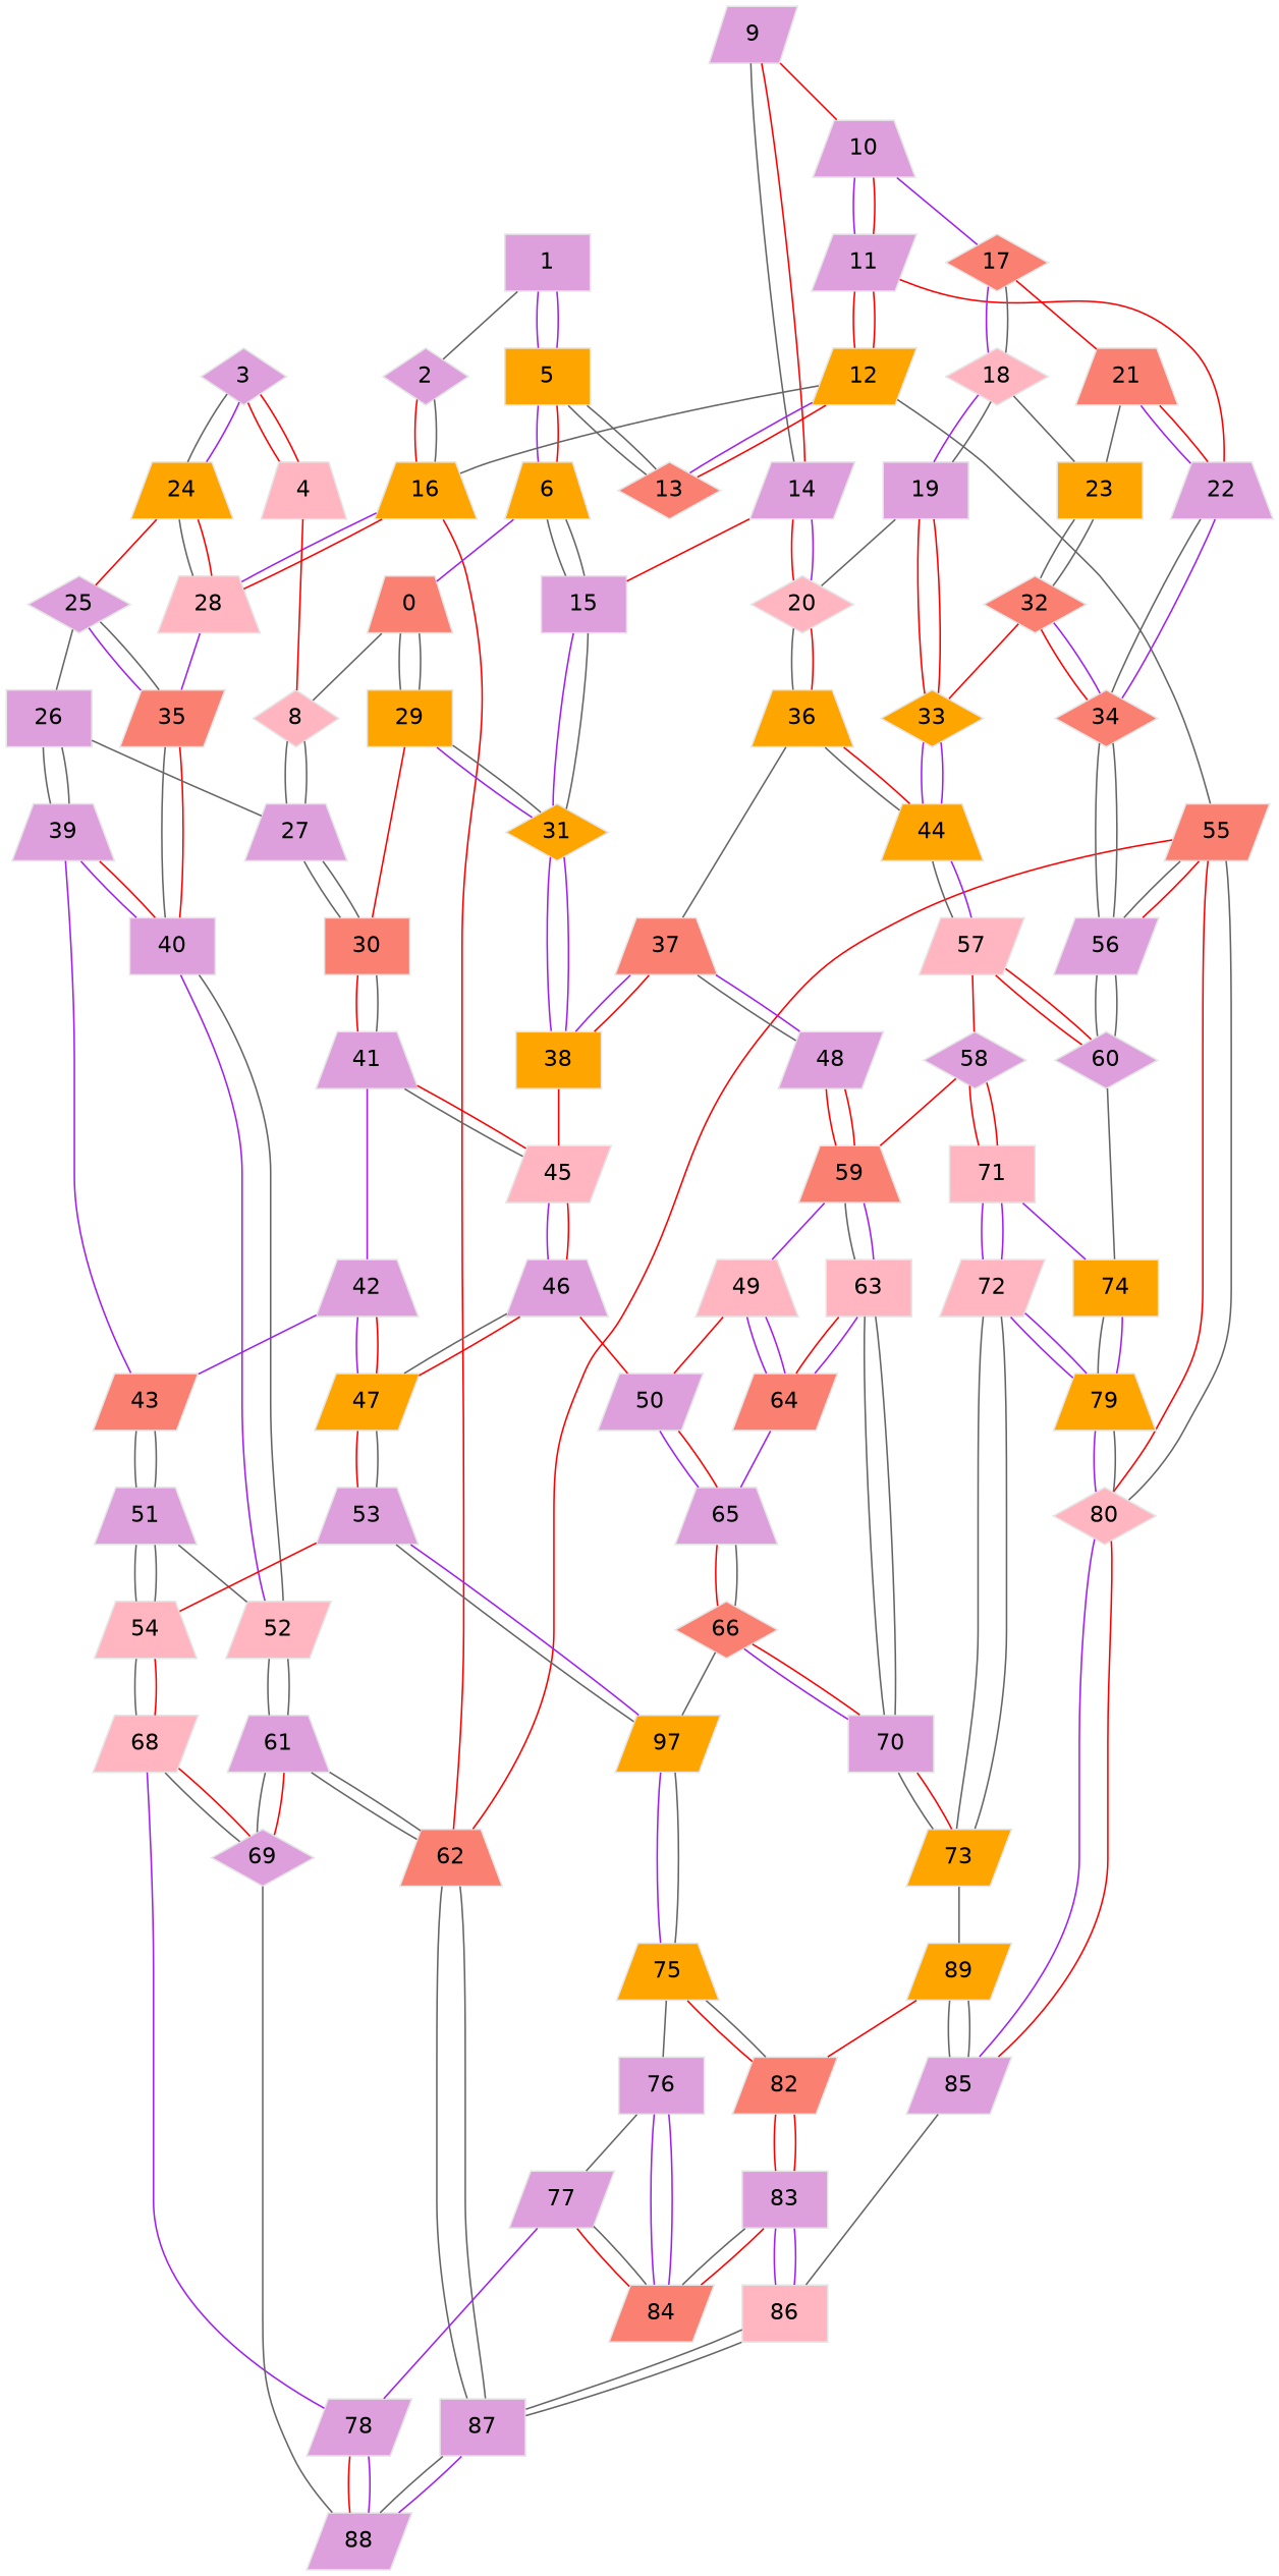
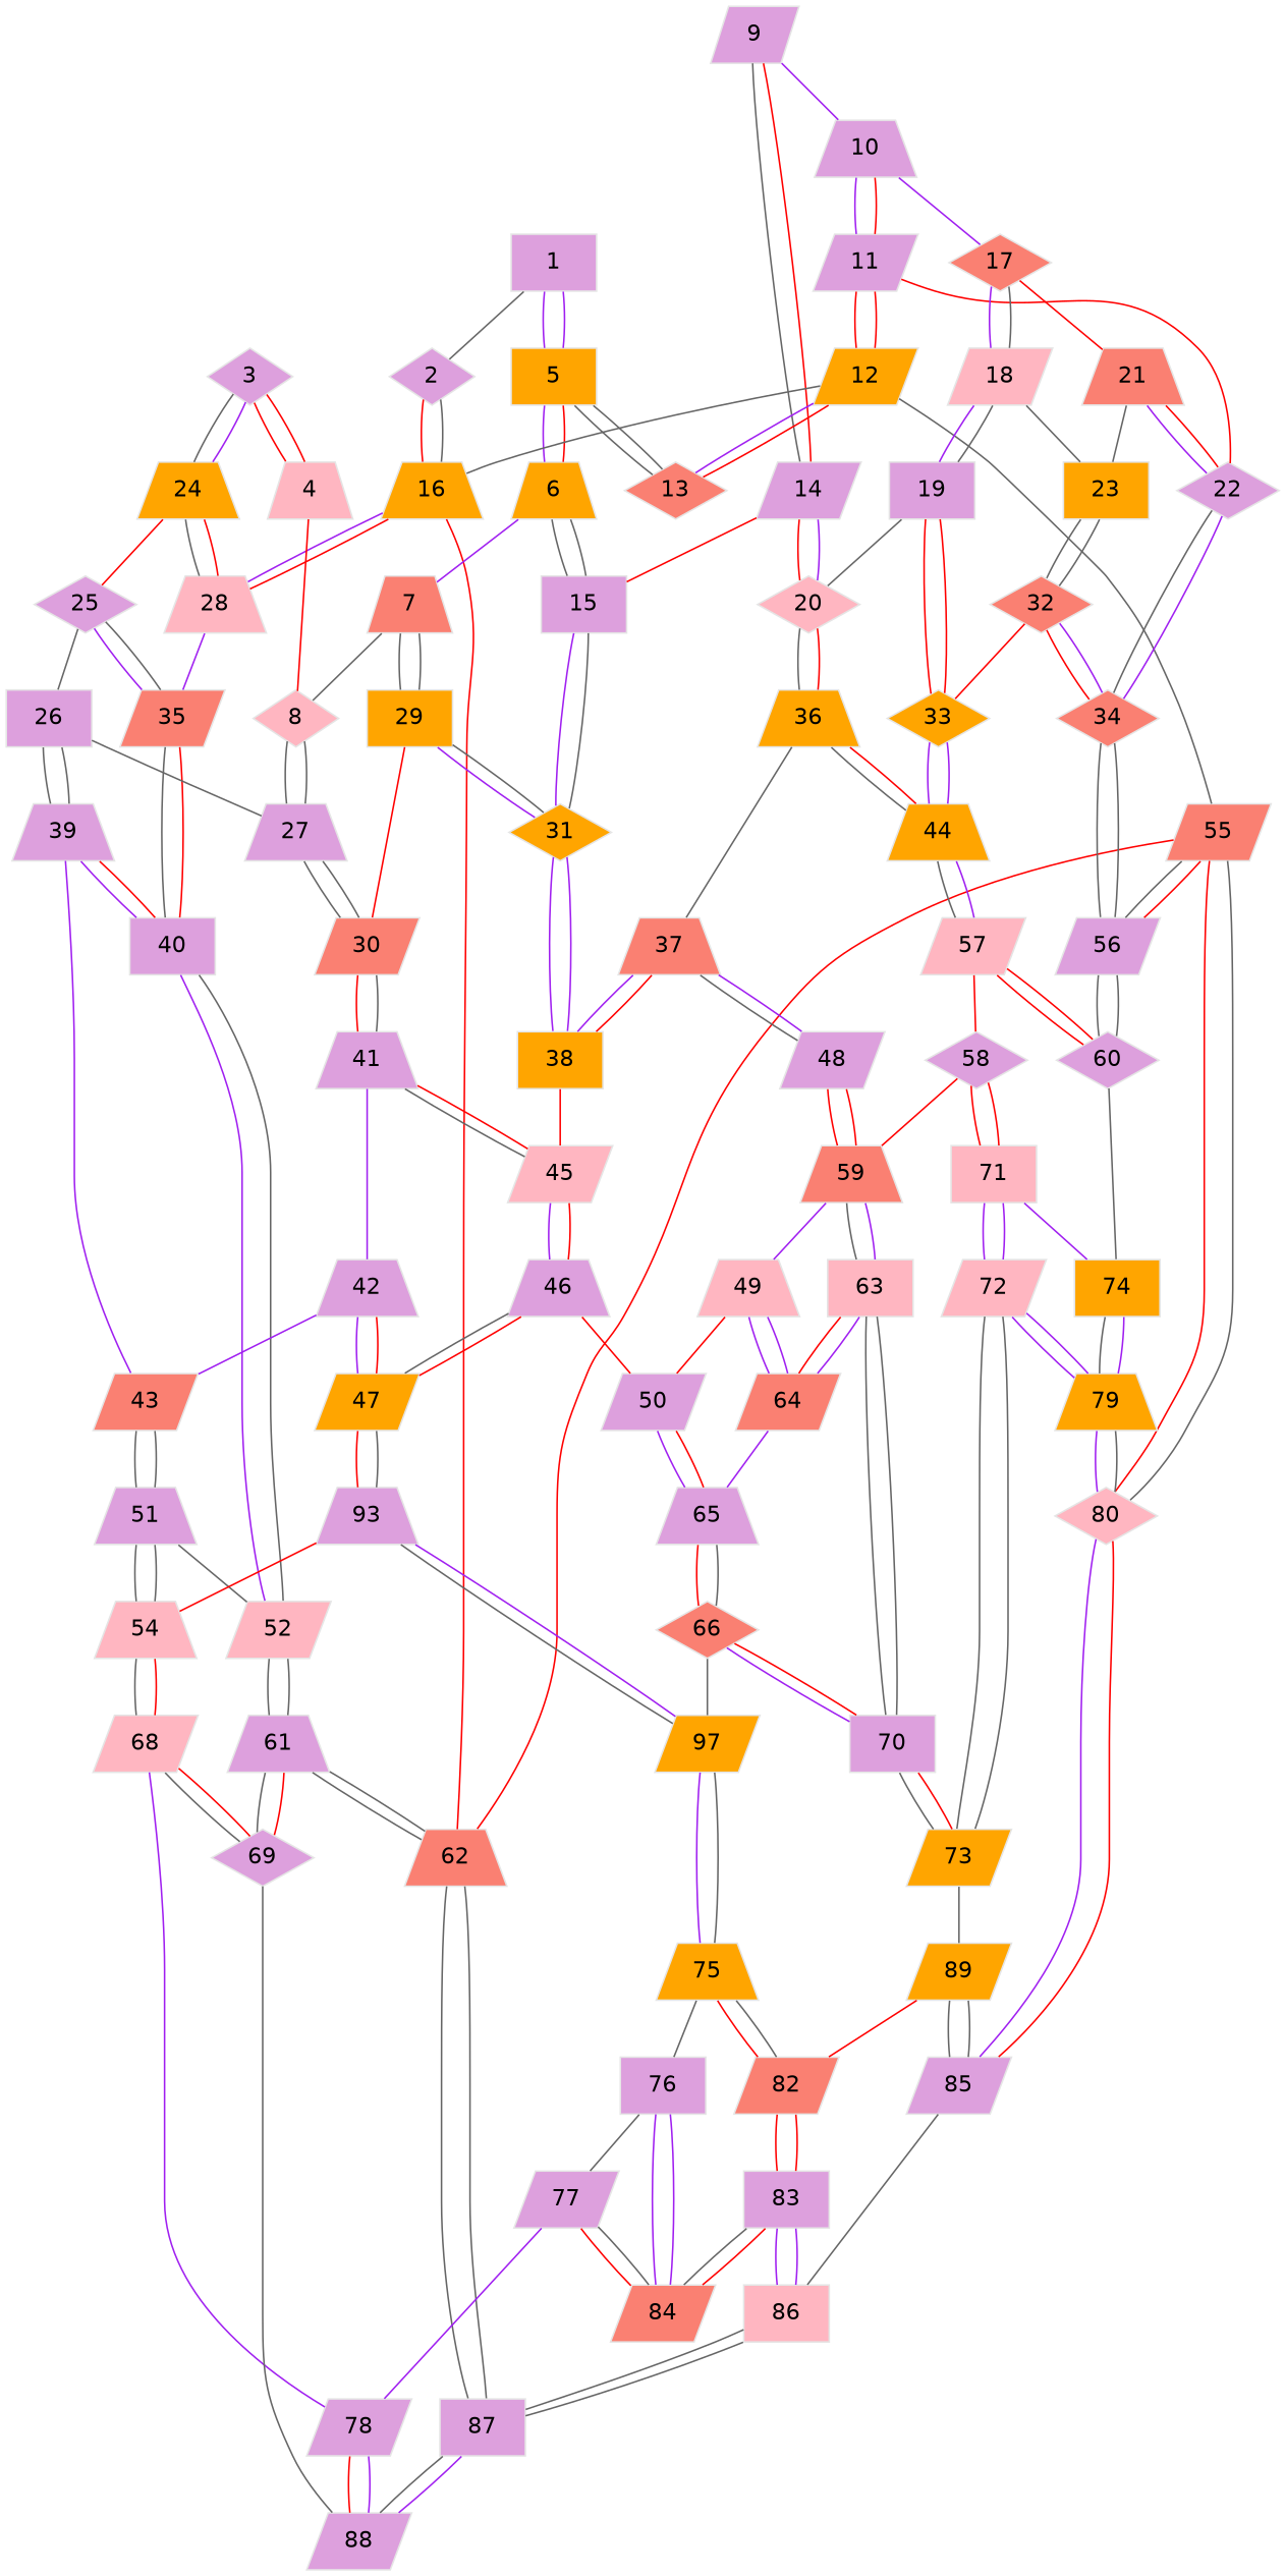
  graph {
    fontname="DejaVu Sans"
    node [color=gray90 fillcolor=plum fontname="DejaVu Sans" shape=trapezium style=filled]
    edge [color=gray40 fontname="DejaVu Sans"]
    1 [shape=box]
    2 [shape=diamond]
    5 [fillcolor=orange shape=box]
    16 [fillcolor=orange]
    6 [fillcolor=orange]
    13 [fillcolor=salmon shape=diamond]
    3 [shape=diamond]
    4 [fillcolor=lightpink]
    24 [fillcolor=orange]
    28 [fillcolor=lightpink]
    62 [fillcolor=salmon]
    8 [fillcolor=lightpink shape=diamond]
    25 [shape=diamond]
    27
-   7 [fillcolor=salmon label=0]
+   7 [fillcolor=salmon]
    15 [shape=box]
    29 [fillcolor=orange shape=box]
    31 [fillcolor=orange shape=diamond]
-   30 [fillcolor=salmon shape=box]
+   30 [fillcolor=salmon shape=parallelogram]
    9 [shape=parallelogram]
    10
    14 [shape=parallelogram]
    11 [shape=parallelogram]
    17 [fillcolor=salmon shape=diamond]
    20 [fillcolor=lightpink shape=diamond]
    12 [fillcolor=orange shape=parallelogram]
-   22
-   18 [fillcolor=lightpink shape=diamond]
+   22 [shape=diamond]
+   18 [fillcolor=lightpink shape=parallelogram]
    21 [fillcolor=salmon]
    55 [fillcolor=salmon shape=parallelogram]
    34 [fillcolor=salmon shape=diamond]
    56 [shape=parallelogram]
    80 [fillcolor=lightpink shape=diamond]
    36 [fillcolor=orange]
    38 [fillcolor=orange shape=box]
    35 [fillcolor=salmon shape=parallelogram]
    87 [shape=box]
    19 [shape=box]
    23 [fillcolor=orange shape=box]
    33 [fillcolor=orange shape=diamond]
    32 [fillcolor=salmon shape=diamond]
    44 [fillcolor=orange]
    37 [fillcolor=salmon]
    26 [shape=box]
    39
    40 [shape=box]
    43 [fillcolor=salmon shape=parallelogram]
    41
    45 [fillcolor=lightpink shape=parallelogram]
    42
    57 [fillcolor=lightpink shape=parallelogram]
    60 [shape=diamond]
    52 [fillcolor=lightpink shape=parallelogram]
    48 [shape=parallelogram]
    59 [fillcolor=salmon]
    46
    51
    61
    47 [fillcolor=orange shape=parallelogram]
-   53
+   53 [label=93]
    54 [fillcolor=lightpink]
    58 [shape=diamond]
    50 [shape=parallelogram]
    65
    n65 [fillcolor=orange label=97 shape=parallelogram]
    49 [fillcolor=lightpink]
    64 [fillcolor=salmon shape=parallelogram]
    63 [fillcolor=lightpink shape=box]
    66 [fillcolor=salmon shape=diamond]
    68 [fillcolor=lightpink shape=parallelogram]
    69 [shape=diamond]
    75 [fillcolor=orange]
    78 [shape=parallelogram]
    85 [shape=parallelogram]
    74 [fillcolor=orange shape=box]
    71 [fillcolor=lightpink shape=box]
    72 [fillcolor=lightpink shape=parallelogram]
    70 [shape=box]
    79 [fillcolor=orange]
    88 [shape=parallelogram]
    73 [fillcolor=orange shape=parallelogram]
    76 [shape=box]
    82 [fillcolor=salmon shape=parallelogram]
    n84 [fillcolor=orange label=89 shape=parallelogram]
    77 [shape=parallelogram]
    84 [fillcolor=salmon shape=parallelogram]
    83 [shape=box]
    86 [fillcolor=lightpink shape=box]
    1 -- 2
    1 -- 5 [color=purple]
    1 -- 5 [color=purple]
    2 -- 16 [color=red]
    2 -- 16
    5 -- 6 [color=purple]
    5 -- 6 [color=red]
    5 -- 13
    5 -- 13
    16 -- 28 [color=purple]
    16 -- 28 [color=red]
    16 -- 62 [color=red]
    6 -- 7 [color=purple]
    6 -- 15
    6 -- 15
    3 -- 4 [color=red]
    3 -- 4 [color=red]
    3 -- 24
    3 -- 24 [color=purple]
    4 -- 8 [color=red]
    24 -- 28
    24 -- 28 [color=red]
    24 -- 25 [color=red]
    28 -- 35 [color=purple]
    62 -- 87
    62 -- 87
    8 -- 27
    8 -- 27
    25 -- 35 [color=purple]
    25 -- 35
    25 -- 26
    27 -- 30
    27 -- 30
    7 -- 8
    7 -- 29
    7 -- 29
    15 -- 31 [color=purple]
    15 -- 31
    29 -- 31 [color=purple]
    29 -- 31
    29 -- 30 [color=red]
    31 -- 38 [color=purple]
    31 -- 38 [color=purple]
    30 -- 41 [color=red]
    30 -- 41
-   9 -- 10 [color=red]
+   9 -- 10 [color=purple]
    9 -- 14
    9 -- 14 [color=red]
    10 -- 11 [color=purple]
    10 -- 11 [color=red]
    10 -- 17 [color=purple]
    14 -- 15 [color=red]
    14 -- 20 [color=red]
    14 -- 20 [color=purple]
    11 -- 12 [color=red]
    11 -- 12 [color=red]
    11 -- 22 [color=red]
    17 -- 18 [color=purple]
    17 -- 18
    17 -- 21 [color=red]
    20 -- 36
    20 -- 36 [color=red]
    12 -- 16
    12 -- 13 [color=purple]
    12 -- 13 [color=red]
    12 -- 55
    22 -- 34
    22 -- 34 [color=purple]
    18 -- 19 [color=purple]
    18 -- 19
    18 -- 23
    21 -- 22 [color=purple]
    21 -- 22 [color=red]
    21 -- 23
    55 -- 62 [color=red]
    55 -- 56
    55 -- 56 [color=red]
    55 -- 80 [color=red]
    55 -- 80
    34 -- 56
    34 -- 56
    56 -- 60
    56 -- 60
    80 -- 85 [color=purple]
    80 -- 85 [color=red]
    36 -- 44
    36 -- 44 [color=red]
    36 -- 37
    38 -- 45 [color=red]
    35 -- 40
    35 -- 40 [color=red]
    87 -- 88
    87 -- 88 [color=purple]
    19 -- 20
    19 -- 33 [color=red]
    19 -- 33 [color=red]
    23 -- 32
    23 -- 32
    33 -- 44 [color=purple]
    33 -- 44 [color=purple]
    32 -- 34 [color=red]
    32 -- 34 [color=purple]
    32 -- 33 [color=red]
    44 -- 57
    44 -- 57 [color=purple]
    37 -- 38 [color=purple]
    37 -- 38 [color=red]
    37 -- 48
    37 -- 48 [color=purple]
    26 -- 27
    26 -- 39
    26 -- 39
    39 -- 40 [color=purple]
    39 -- 40 [color=red]
    39 -- 43 [color=purple]
    40 -- 52 [color=purple]
    40 -- 52
    43 -- 51
    43 -- 51
    41 -- 45
    41 -- 45 [color=red]
    41 -- 42 [color=purple]
    45 -- 46 [color=purple]
    45 -- 46 [color=red]
    42 -- 43 [color=purple]
    42 -- 47 [color=purple]
    42 -- 47 [color=red]
    57 -- 60 [color=red]
    57 -- 60 [color=red]
    57 -- 58 [color=red]
    60 -- 74
    52 -- 61
    52 -- 61
    48 -- 59 [color=red]
    48 -- 59 [color=red]
    59 -- 49 [color=purple]
    59 -- 63
    59 -- 63 [color=purple]
    46 -- 47
    46 -- 47 [color=red]
    46 -- 50 [color=red]
    51 -- 52
    51 -- 54
    51 -- 54
    61 -- 62
    61 -- 62
    61 -- 69
    61 -- 69 [color=red]
    47 -- 53 [color=red]
    47 -- 53
    53 -- 54 [color=red]
    53 -- n65
    53 -- n65 [color=purple]
    54 -- 68
    54 -- 68 [color=red]
    58 -- 59 [color=red]
    58 -- 71 [color=red]
    58 -- 71 [color=red]
    50 -- 65 [color=purple]
    50 -- 65 [color=red]
    65 -- 66 [color=red]
    65 -- 66
    n65 -- 75 [color=purple]
    n65 -- 75
    49 -- 50 [color=red]
    49 -- 64 [color=purple]
    49 -- 64 [color=purple]
    64 -- 65 [color=purple]
    63 -- 64 [color=red]
    63 -- 64 [color=purple]
    63 -- 70
    63 -- 70
    66 -- n65
    66 -- 70 [color=purple]
    66 -- 70 [color=red]
    68 -- 69
    68 -- 69 [color=red]
    68 -- 78 [color=purple]
    69 -- 88
    75 -- 76
    75 -- 82 [color=red]
    75 -- 82
    78 -- 88 [color=red]
    78 -- 88 [color=purple]
    85 -- 86
    74 -- 79
    74 -- 79 [color=purple]
    71 -- 74 [color=purple]
    71 -- 72 [color=purple]
    71 -- 72 [color=purple]
    72 -- 79 [color=purple]
    72 -- 79 [color=purple]
    72 -- 73
    72 -- 73
    70 -- 73
    70 -- 73 [color=red]
    79 -- 80 [color=purple]
    79 -- 80
    73 -- n84
    76 -- 77
    76 -- 84 [color=purple]
    76 -- 84 [color=purple]
    82 -- 83 [color=red]
    82 -- 83 [color=red]
    n84 -- 85
    n84 -- 85
    n84 -- 82 [color=red]
    77 -- 78 [color=purple]
    77 -- 84 [color=red]
    77 -- 84
    83 -- 84
    83 -- 84 [color=red]
    83 -- 86 [color=purple]
    83 -- 86 [color=purple]
    86 -- 87
    86 -- 87
  }
